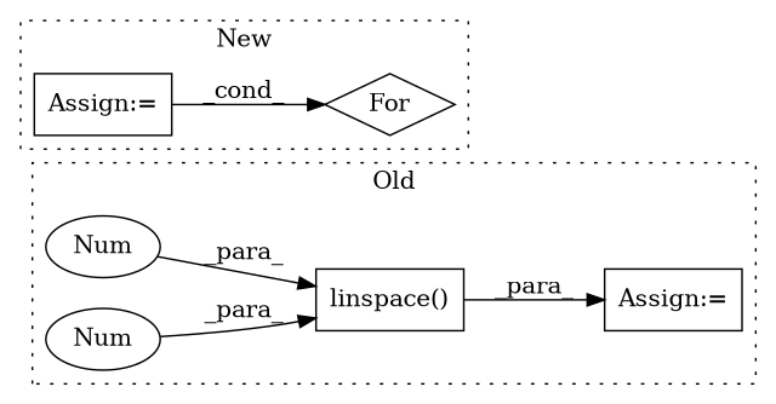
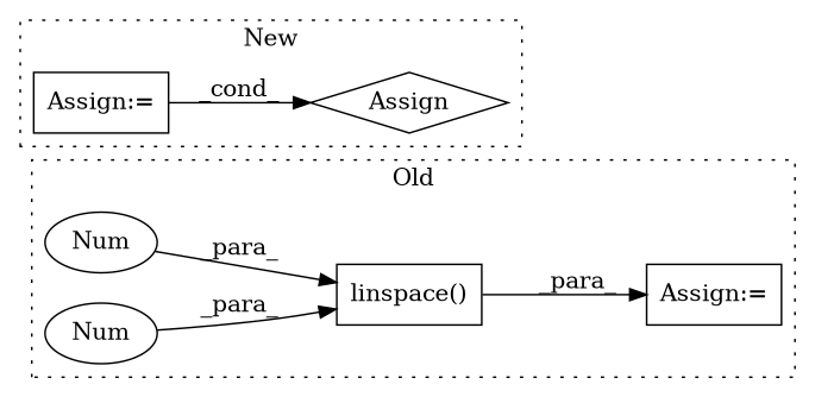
  digraph {
    rankdir=LR
    node [a=76 l=3 shape=box]
    n1 [a=75 l="12,1" label="linspace()" s="3086,3108"]
    n2 [label=Num s=3101 shape=ellipse]
    n3 [l=1 label=Num s=3098 shape=ellipse]
    n4 [a=68 label="Assign:=" s=3078]
-   n5 [a=107 l="4,11" label=For s="4031,4046" shape=diamond]
+   n5 [a=107 l="4,11" label=Assign s="4031,4046" shape=diamond]
    n6 [a=68 label="Assign:=" s=3668]
    subgraph cluster_1 {
      label=Old
      style=dotted
      n1
      n2
      n3
      n4
    }
    subgraph cluster_2 {
      label=New
      style=dotted
      n5
      n6
    }
    n1 -> n4 [label=_para_]
    n2 -> n1 [label=_para_]
    n3 -> n1 [label=_para_]
    n6 -> n5 [label=_cond_]
  }
